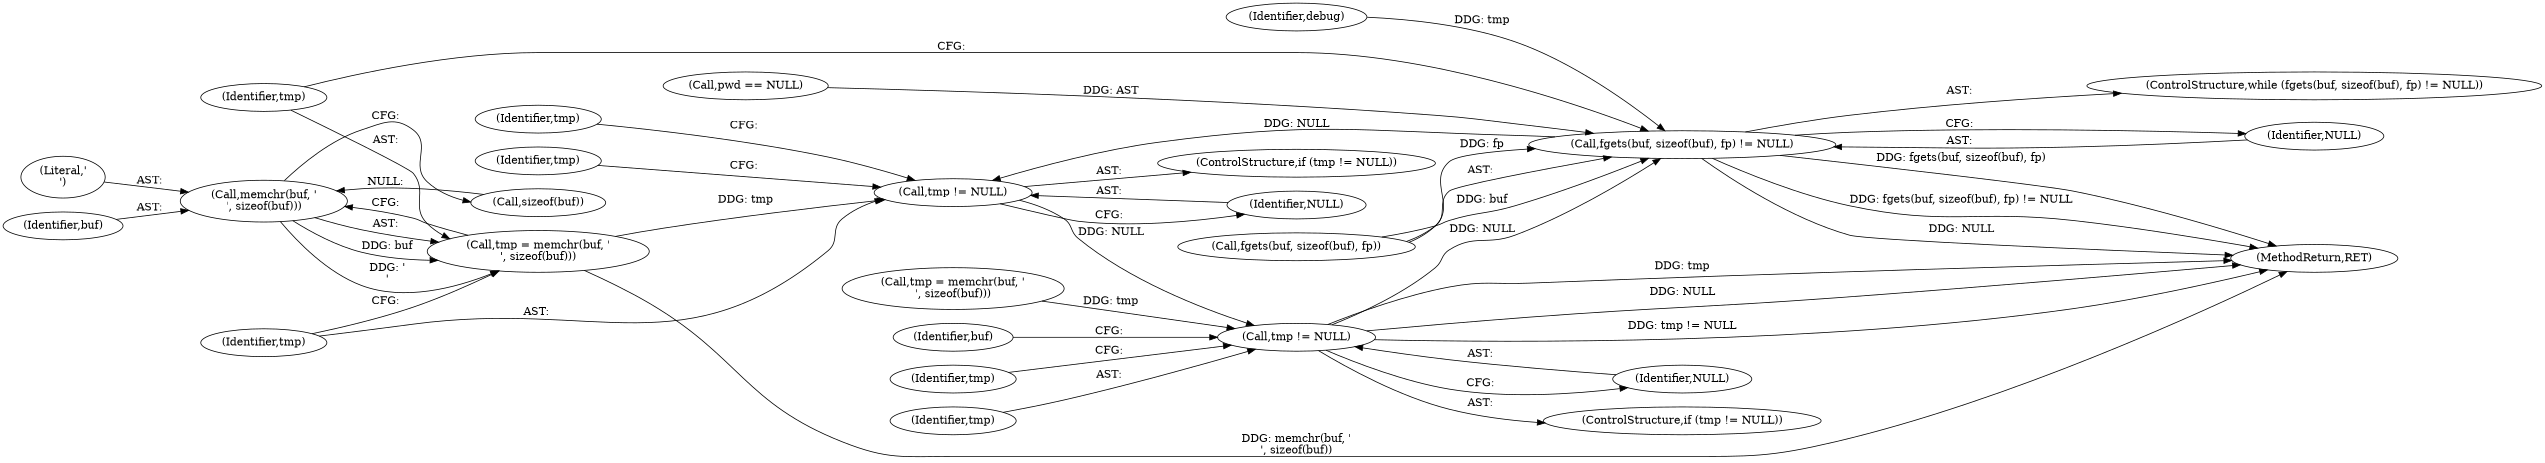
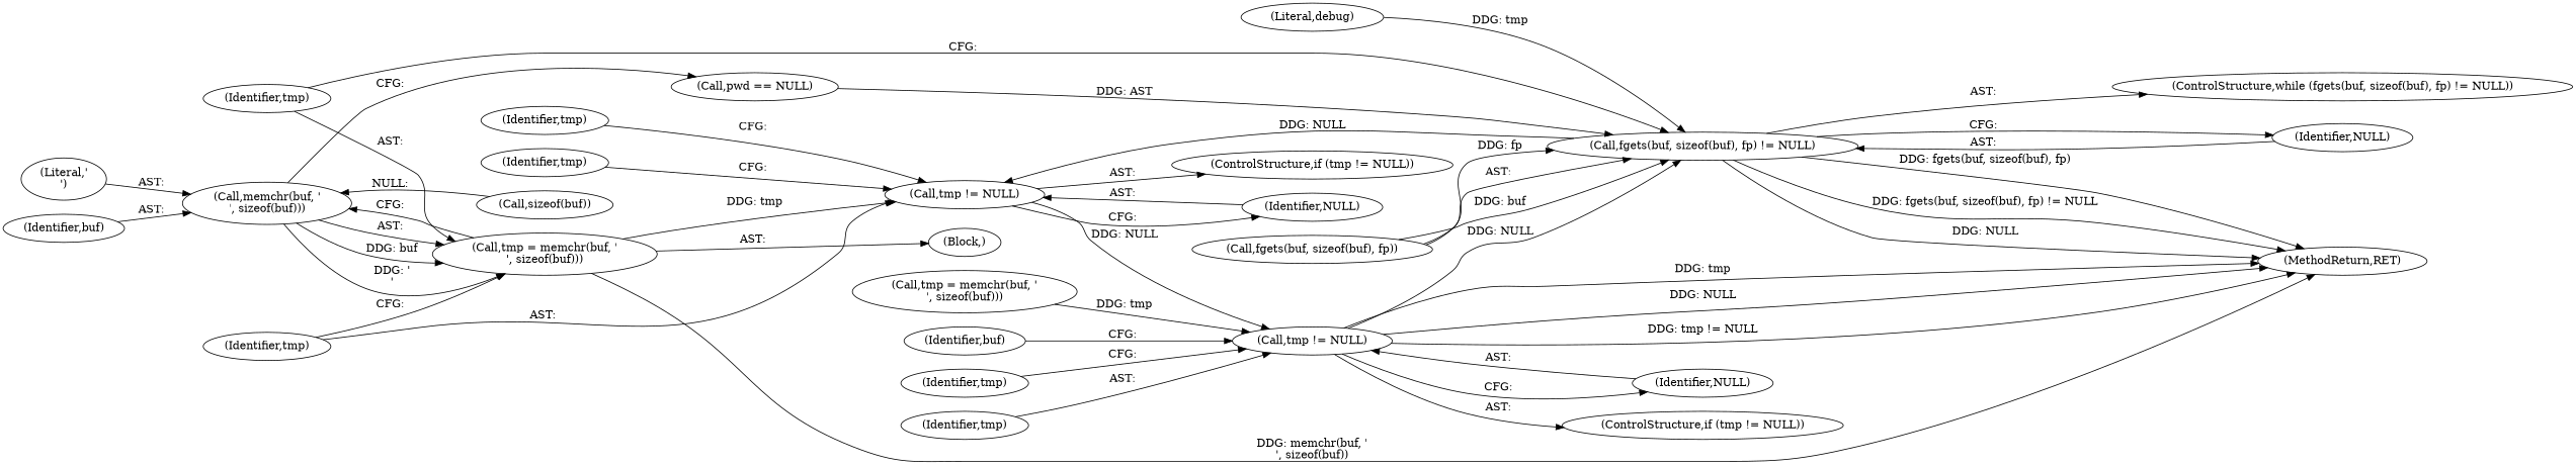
  digraph {
    rankdir=LR
    n1 [label="(Call,memchr(buf, '\r', sizeof(buf)))"]
    n2 [label="(Call,tmp = memchr(buf, '\r', sizeof(buf)))"]
    n3 [label="(Call,sizeof(buf))"]
    n4 [label="(Call,tmp != NULL)"]
+   n5 [label="(Block,)"]
    n6 [label="(MethodReturn,RET)"]
    n7 [label="(Call,tmp != NULL)"]
    n8 [label="(ControlStructure,if (tmp != NULL))"]
    n9 [label="(Identifier,NULL)"]
    n10 [label="(Call,fgets(buf, sizeof(buf), fp) != NULL)"]
    n11 [label="(Identifier,NULL)"]
    n12 [label="(ControlStructure,if (tmp != NULL))"]
    n13 [label="(Identifier,NULL)"]
    n14 [label="(ControlStructure,while (fgets(buf, sizeof(buf), fp) != NULL))"]
    n15 [label="(Identifier,tmp)"]
    n16 [label="(Identifier,buf)"]
    n17 [label="(Identifier,tmp)"]
    n18 [label="(Call,fgets(buf, sizeof(buf), fp))"]
-   n19 [label="(Identifier,debug)"]
+   n19 [label="(Literal,debug)"]
    n20 [label="(Identifier,tmp)"]
    n21 [label="(Identifier,tmp)"]
    n22 [label="(Literal,'\r')"]
    n23 [label="(Identifier,tmp)"]
    n24 [label="(Identifier,buf)"]
    n25 [label="(Call,tmp = memchr(buf, '\n', sizeof(buf)))"]
    n26 [label="(Identifier,tmp)"]
    n27 [label="(Call,pwd == NULL)"]
    n1 -> n2 [label="AST: "]
    n1 -> n2 [label="DDG: buf"]
    n1 -> n2 [label="DDG: '\r'"]
-   n1 -> n3 [label="CFG: "]
+   n1 -> n27 [label="CFG: "]
    n2 -> n1 [label="CFG: "]
    n2 -> n4 [label="DDG: tmp"]
+   n2 -> n5 [label="AST: "]
    n2 -> n6 [label="DDG: memchr(buf, '\r', sizeof(buf))"]
    n3 -> n1 [label="NULL: "]
    n4 -> n7 [label="DDG: NULL"]
    n4 -> n8 [label="AST: "]
    n4 -> n9 [label="CFG: "]
    n7 -> n6 [label="DDG: tmp != NULL"]
    n7 -> n6 [label="DDG: tmp"]
    n7 -> n6 [label="DDG: NULL"]
    n7 -> n10 [label="DDG: NULL"]
    n7 -> n11 [label="CFG: "]
    n7 -> n12 [label="AST: "]
    n9 -> n4 [label="AST: "]
    n10 -> n4 [label="DDG: NULL"]
    n10 -> n6 [label="DDG: fgets(buf, sizeof(buf), fp)"]
    n10 -> n6 [label="DDG: fgets(buf, sizeof(buf), fp) != NULL"]
    n10 -> n6 [label="DDG: NULL"]
    n10 -> n13 [label="CFG: "]
    n10 -> n14 [label="AST: "]
    n11 -> n7 [label="AST: "]
    n13 -> n10 [label="AST: "]
    n15 -> n4 [label="CFG: "]
    n16 -> n7 [label="CFG: "]
    n17 -> n4 [label="CFG: "]
    n18 -> n10 [label="AST: "]
    n18 -> n10 [label="DDG: buf"]
    n18 -> n10 [label="DDG: fp"]
    n19 -> n10 [label="DDG: tmp"]
    n20 -> n7 [label="CFG: "]
    n21 -> n2 [label="AST: "]
    n21 -> n10 [label="CFG: "]
    n22 -> n1 [label="AST: "]
    n23 -> n7 [label="AST: "]
    n24 -> n1 [label="AST: "]
    n25 -> n7 [label="DDG: tmp"]
    n26 -> n2 [label="CFG: "]
    n26 -> n4 [label="AST: "]
    n27 -> n10 [label="DDG: AST"]
  }
